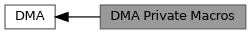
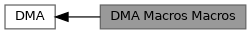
  digraph {
    rankdir=LR
    node [fontname=Helvetica fontsize=10 shape=box style=filled]
    n1 [color=grey40 fillcolor=white height=0.2 label=DMA width=0.4]
-   n2 [color=gray40 fillcolor=grey60 fontcolor=black height=0.2 label="DMA Private Macros" width=0.4]
+   n2 [color=gray40 fillcolor=grey60 fontcolor=black height=0.2 label="DMA Macros Macros" width=0.4]
    n1 -> n2 [dir=back fontname=Helvetica fontsize=10 labelfontname=Helvetica labelfontsize=10 shape=plaintext style=solid]
  }
